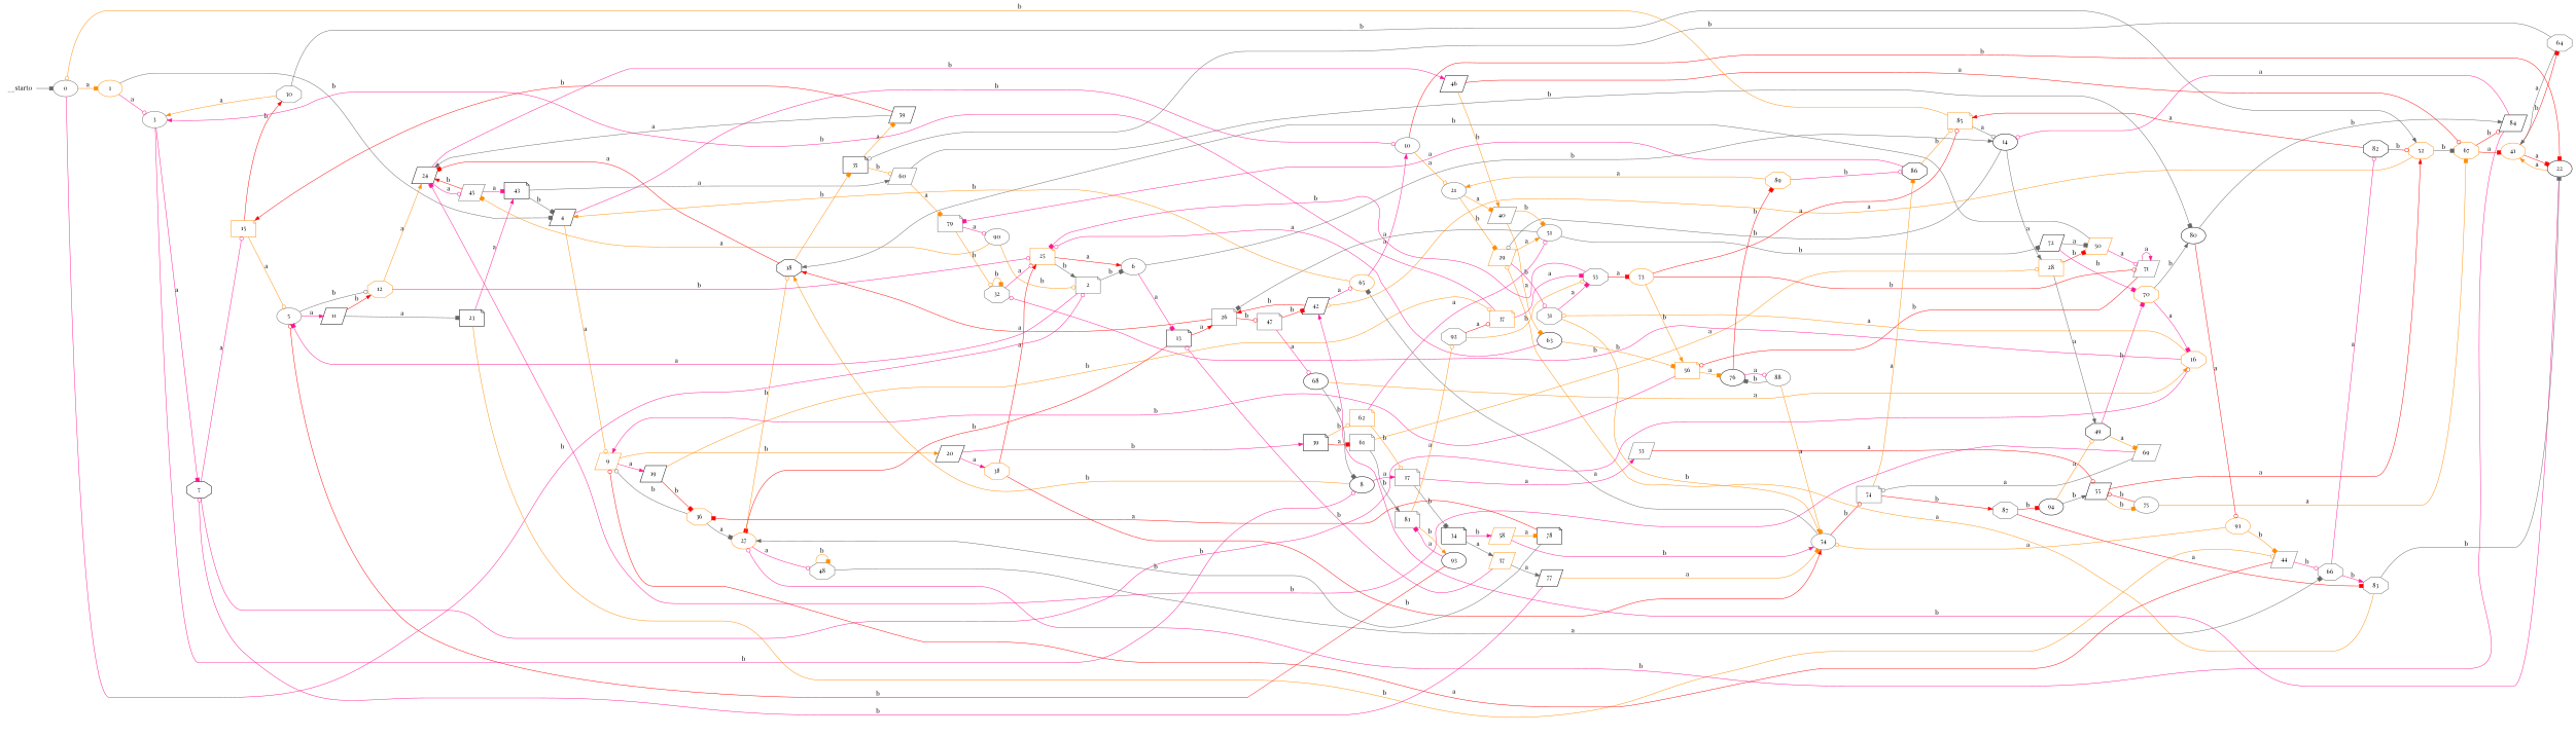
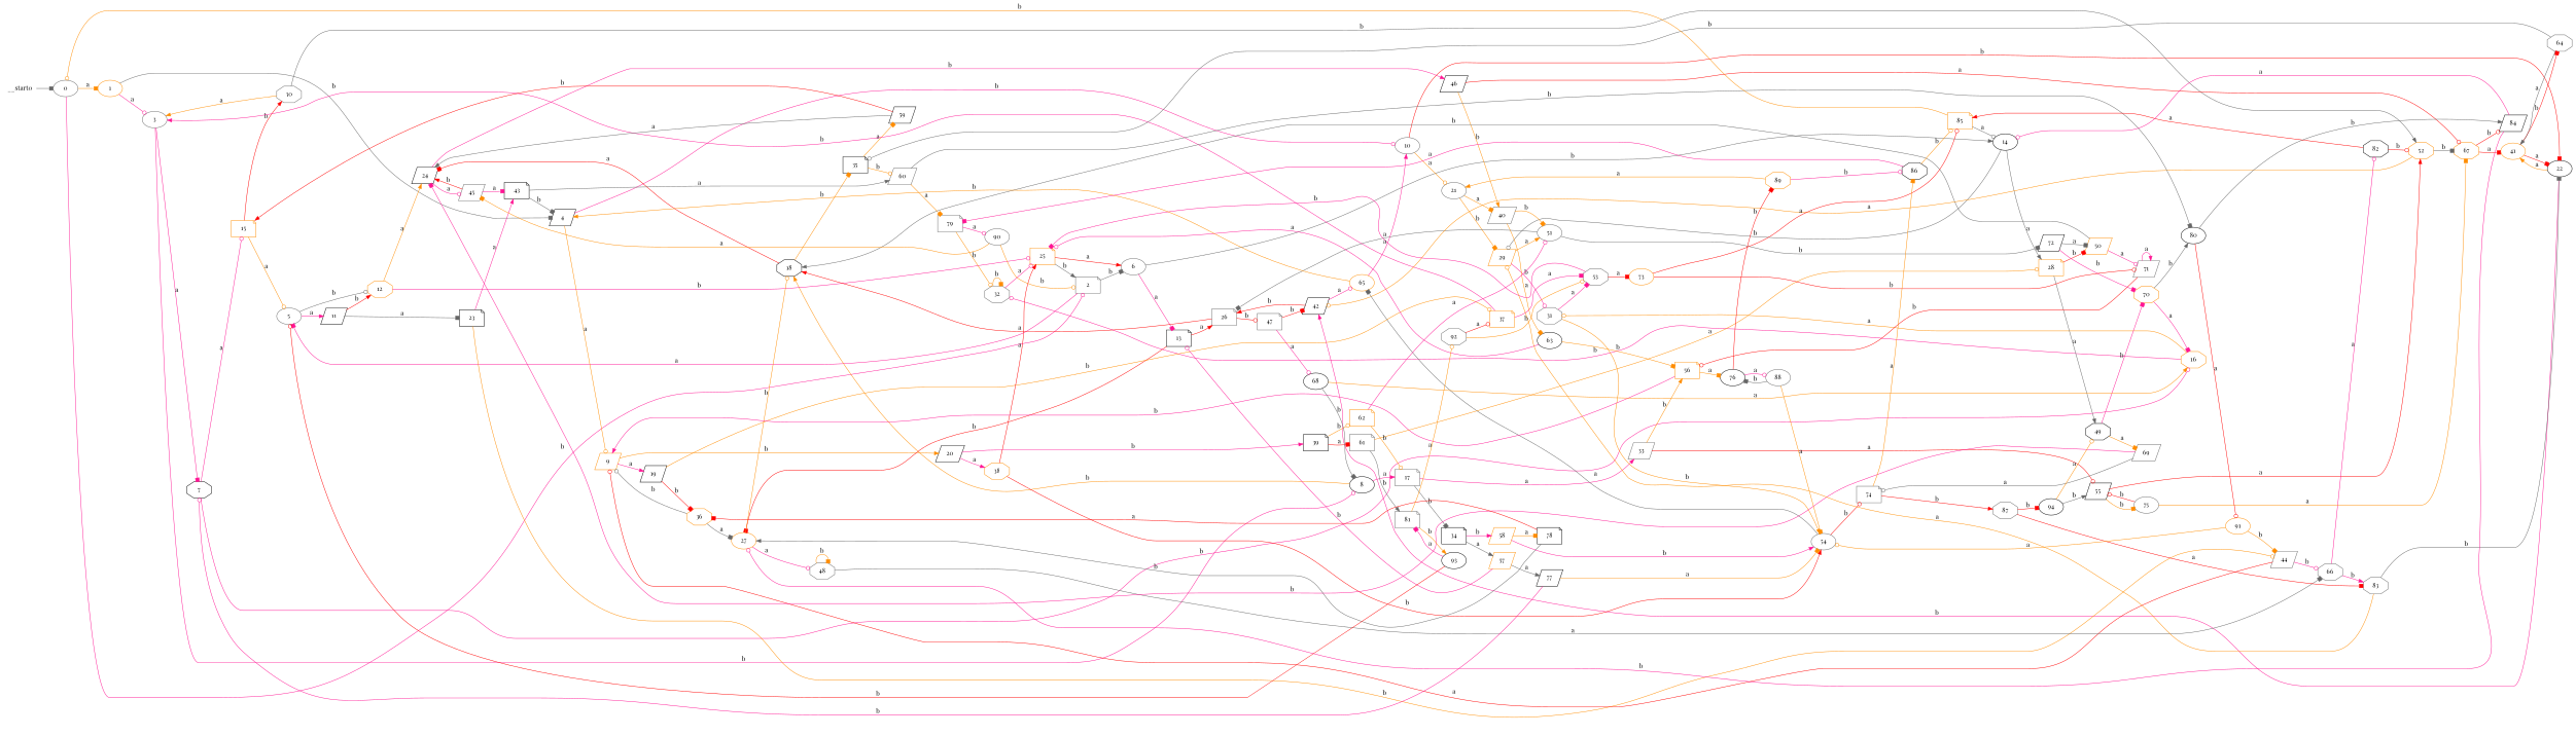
  digraph {
    fontname="Playfair Display"
    rankdir=LR
    node [color=gray40 fontname="Playfair Display" shape=ellipse]
    edge [arrowhead=odot color=darkorange fontname="Playfair Display"]
    __start0 [color=darkorange shape=none]
    0
    1 [color=darkorange]
    2 [shape=note]
    3
    4 [color=black shape=parallelogram]
    5
    6
    7 [color=black shape=octagon]
    8 [color=black]
    9 [color=darkorange shape=parallelogram]
    10
    11 [color=black shape=parallelogram]
    12 [color=darkorange shape=octagon]
    13 [color=black shape=note]
    14 [color=black]
    15 [color=darkorange shape=note]
    16 [color=darkorange shape=octagon]
    17 [shape=note]
    18 [color=black shape=octagon]
    19 [color=black shape=parallelogram]
    20 [color=black shape=parallelogram]
    21
    22 [color=black]
    23 [color=black shape=note]
    24 [color=black shape=parallelogram]
    25 [color=darkorange shape=note]
    26 [shape=note]
    27 [color=darkorange]
    28 [color=darkorange shape=note]
    29 [color=darkorange shape=parallelogram]
    30 [shape=octagon]
    31 [shape=octagon]
    32 [shape=octagon]
    33 [shape=parallelogram]
    34 [color=black shape=note]
    35 [color=black shape=note]
    36 [color=darkorange shape=octagon]
    37 [color=darkorange shape=note]
    38 [color=darkorange shape=octagon]
    39 [color=black shape=note]
    40 [shape=parallelogram]
    41 [color=darkorange]
    42 [color=black shape=parallelogram]
    43 [color=black shape=note]
    44 [shape=parallelogram]
    45 [shape=parallelogram]
    46 [color=black shape=parallelogram]
    47 [shape=note]
    48 [shape=octagon]
    49 [color=black shape=octagon]
    50 [color=darkorange shape=parallelogram]
    51
    52 [color=darkorange shape=octagon]
    53 [shape=octagon]
    54
    55 [color=black shape=parallelogram]
    56 [color=darkorange shape=note]
    57 [color=darkorange shape=parallelogram]
    58 [color=darkorange shape=parallelogram]
    59 [color=black shape=parallelogram]
    60 [shape=parallelogram]
    61 [shape=note]
    62 [color=darkorange shape=note]
    63 [color=black]
    64 [shape=octagon]
    65 [color=darkorange]
    66 [shape=octagon]
    67 [color=darkorange shape=octagon]
    68 [color=black]
    69 [shape=parallelogram]
    70 [color=darkorange shape=octagon]
    71 [shape=parallelogram]
    72 [color=black shape=parallelogram]
    73 [color=darkorange]
    74 [shape=note]
    75
    76 [color=black]
    77 [color=black shape=parallelogram]
    78 [color=black shape=note]
    79 [shape=note]
    80 [color=black]
    81 [shape=note]
    82 [color=black shape=octagon]
    83 [shape=octagon]
    84 [color=black shape=parallelogram]
    85 [color=darkorange shape=note]
    86 [color=black shape=octagon]
    87 [shape=octagon]
    88
    89 [color=darkorange shape=octagon]
    90
    91 [color=darkorange]
    92 [shape=octagon]
    93 [color=black]
    94 [color=black]
    __start0 -> 0 [arrowhead=box color=gray40]
    0 -> 1 [arrowhead=box label=a]
    0 -> 2 [color=deeppink label=b]
    1 -> 3 [color=deeppink label=a]
    1 -> 4 [arrowhead=box color=gray40 label=b]
    2 -> 5 [arrowhead=box color=deeppink label=a]
    2 -> 6 [arrowhead=box color=gray40 label=b]
    3 -> 7 [arrowhead=box color=deeppink label=a]
    3 -> 8 [color=deeppink label=b]
    4 -> 9 [label=a]
    4 -> 10 [color=deeppink label=b]
    5 -> 11 [arrowhead=normal color=deeppink label=a]
    5 -> 12 [color=gray40 label=b]
    6 -> 13 [arrowhead=box color=deeppink label=a]
    6 -> 14 [arrowhead=normal color=gray40 label=b]
    7 -> 15 [color=deeppink label=a]
    7 -> 16 [color=deeppink label=b]
    8 -> 17 [arrowhead=normal color=deeppink label=a]
    8 -> 18 [arrowhead=normal label=b]
    9 -> 19 [arrowhead=normal color=deeppink label=a]
    9 -> 20 [arrowhead=normal label=b]
    10 -> 21 [label=a]
    10 -> 22 [arrowhead=box color=red label=b]
    11 -> 12 [arrowhead=normal color=red label=b]
    11 -> 23 [arrowhead=box color=gray40 label=a]
    12 -> 24 [arrowhead=normal label=a]
    12 -> 25 [color=deeppink label=b]
    13 -> 26 [arrowhead=normal color=red label=a]
    13 -> 27 [arrowhead=box color=red label=b]
    14 -> 28 [arrowhead=normal color=gray40 label=a]
    14 -> 29 [color=gray40 label=b]
    15 -> 5 [label=a]
    15 -> 30 [arrowhead=normal color=red label=b]
    16 -> 31 [label=a]
    16 -> 32 [color=deeppink label=b]
    17 -> 33 [arrowhead=normal color=deeppink label=a]
    17 -> 34 [arrowhead=box color=gray40 label=b]
    18 -> 24 [arrowhead=box color=red label=a]
    18 -> 35 [arrowhead=box label=b]
    19 -> 36 [arrowhead=box color=red label=b]
    19 -> 37 [label=b]
    20 -> 38 [arrowhead=normal color=deeppink label=a]
    20 -> 39 [arrowhead=normal color=deeppink label=b]
    21 -> 29 [arrowhead=box label=b]
    21 -> 40 [arrowhead=box label=a]
    22 -> 41 [arrowhead=normal label=a]
    22 -> 42 [arrowhead=normal color=deeppink label=b]
    23 -> 43 [arrowhead=normal color=deeppink label=a]
    23 -> 44 [label=b]
    24 -> 45 [color=deeppink label=a]
    24 -> 46 [arrowhead=normal color=deeppink label=b]
    25 -> 2 [arrowhead=normal color=gray40 label=b]
    25 -> 6 [arrowhead=normal color=red label=a]
    26 -> 18 [arrowhead=normal color=red label=a]
    26 -> 47 [color=red label=b]
    27 -> 18 [label=b]
    27 -> 48 [color=deeppink label=a]
    28 -> 49 [arrowhead=normal color=gray40 label=a]
    28 -> 50 [arrowhead=box color=red label=b]
    29 -> 31 [color=deeppink label=b]
    29 -> 51 [arrowhead=normal label=a]
    30 -> 3 [arrowhead=normal label=a]
    30 -> 52 [arrowhead=normal color=gray40 label=b]
    31 -> 53 [arrowhead=box color=deeppink label=a]
    31 -> 54 [arrowhead=normal label=b]
    32 -> 25 [color=deeppink label=a]
    32 -> 32 [arrowhead=box label=b]
    33 -> 55 [color=red label=a]
-   73 -> 56 [arrowhead=normal label=b]
+   33 -> 56 [arrowhead=normal label=b]
    34 -> 57 [arrowhead=normal color=gray40 label=a]
    34 -> 58 [arrowhead=normal color=deeppink label=b]
    35 -> 59 [arrowhead=box label=a]
    35 -> 60 [label=b]
    36 -> 9 [color=gray40 label=b]
    36 -> 27 [arrowhead=box color=gray40 label=a]
    37 -> 3 [arrowhead=normal color=deeppink label=b]
    37 -> 53 [arrowhead=box color=deeppink label=a]
    38 -> 25 [arrowhead=normal color=red label=a]
    38 -> 54 [arrowhead=normal color=red label=b]
    39 -> 61 [arrowhead=box color=red label=a]
    39 -> 62 [label=b]
    40 -> 51 [arrowhead=box label=b]
    40 -> 63 [arrowhead=box label=a]
    41 -> 22 [arrowhead=box color=red label=a]
    41 -> 64 [arrowhead=box color=red label=b]
    42 -> 26 [arrowhead=normal color=red label=b]
    42 -> 65 [color=deeppink label=a]
    43 -> 4 [arrowhead=box color=gray40 label=b]
    43 -> 60 [arrowhead=normal color=gray40 label=a]
    44 -> 9 [color=red label=a]
    44 -> 66 [color=deeppink label=b]
    45 -> 24 [arrowhead=normal color=red label=b]
    45 -> 43 [arrowhead=box color=deeppink label=a]
    46 -> 40 [arrowhead=normal label=b]
    46 -> 67 [color=red label=a]
    47 -> 42 [arrowhead=box color=red label=b]
    47 -> 68 [color=deeppink label=a]
    48 -> 48 [arrowhead=box label=b]
    48 -> 66 [arrowhead=box color=gray40 label=a]
    49 -> 69 [arrowhead=box label=a]
    49 -> 70 [arrowhead=box color=deeppink label=b]
    50 -> 18 [arrowhead=normal color=gray40 label=b]
    50 -> 71 [color=deeppink label=a]
    51 -> 26 [arrowhead=box color=gray40 label=a]
    51 -> 72 [arrowhead=box color=gray40 label=b]
    52 -> 42 [label=a]
    52 -> 67 [arrowhead=box color=gray40 label=b]
    53 -> 25 [arrowhead=box color=deeppink label=b]
    53 -> 73 [arrowhead=box color=red label=a]
    54 -> 65 [arrowhead=box color=gray40 label=a]
    54 -> 74 [color=red label=b]
    55 -> 52 [arrowhead=normal color=red label=a]
    55 -> 75 [arrowhead=box label=b]
    56 -> 9 [arrowhead=normal color=deeppink label=b]
    56 -> 76 [arrowhead=box label=a]
    57 -> 13 [color=deeppink label=b]
    57 -> 77 [arrowhead=normal color=gray40 label=a]
    58 -> 54 [arrowhead=normal color=deeppink label=b]
    58 -> 78 [arrowhead=box label=a]
    59 -> 15 [arrowhead=normal color=red label=b]
    59 -> 24 [arrowhead=normal color=gray40 label=a]
    60 -> 79 [arrowhead=box label=a]
    60 -> 80 [arrowhead=box color=gray40 label=b]
    61 -> 28 [label=a]
    61 -> 81 [arrowhead=normal color=gray40 label=b]
    62 -> 17 [label=b]
    62 -> 51 [color=deeppink label=a]
    63 -> 25 [color=deeppink label=a]
    63 -> 56 [arrowhead=box label=b]
    64 -> 35 [color=gray40 label=b]
    64 -> 41 [arrowhead=normal color=gray40 label=a]
    65 -> 4 [arrowhead=normal label=b]
    65 -> 10 [arrowhead=normal color=deeppink label=a]
    66 -> 82 [color=deeppink label=a]
    66 -> 83 [arrowhead=normal color=deeppink label=b]
    67 -> 41 [arrowhead=box color=red label=a]
    67 -> 84 [color=red label=b]
    68 -> 8 [arrowhead=box color=gray40 label=b]
    68 -> 16 [arrowhead=normal label=a]
    69 -> 24 [arrowhead=box color=deeppink label=b]
    69 -> 74 [color=gray40 label=a]
    70 -> 16 [arrowhead=box color=deeppink label=a]
    70 -> 80 [arrowhead=normal color=gray40 label=b]
    71 -> 56 [color=red label=b]
    71 -> 71 [arrowhead=normal color=deeppink label=a]
    72 -> 50 [arrowhead=box color=gray40 label=a]
    72 -> 70 [arrowhead=box color=deeppink label=b]
    73 -> 71 [color=red label=b]
    73 -> 85 [color=red label=a]
    74 -> 86 [arrowhead=box label=a]
    74 -> 87 [arrowhead=normal color=red label=b]
    75 -> 55 [color=red label=b]
    75 -> 67 [arrowhead=box label=a]
    76 -> 88 [color=deeppink label=a]
    76 -> 89 [arrowhead=box color=red label=b]
    77 -> 7 [color=deeppink label=b]
    77 -> 54 [arrowhead=box label=a]
    78 -> 27 [arrowhead=normal color=gray40 label=b]
    78 -> 36 [arrowhead=box color=red label=a]
    79 -> 32 [label=b]
    79 -> 90 [color=deeppink label=a]
    80 -> 84 [arrowhead=normal color=gray40 label=b]
    80 -> 91 [color=red label=a]
    81 -> 92 [label=a]
    81 -> 93 [arrowhead=normal label=b]
    82 -> 52 [color=red label=b]
    82 -> 85 [arrowhead=normal color=red label=a]
    83 -> 22 [arrowhead=box color=gray40 label=b]
    83 -> 29 [label=a]
    84 -> 14 [color=deeppink label=a]
    84 -> 27 [color=deeppink label=b]
    85 -> 0 [label=b]
    85 -> 14 [color=gray40 label=a]
    86 -> 79 [arrowhead=box color=deeppink label=a]
    86 -> 85 [label=b]
    87 -> 83 [arrowhead=box color=red label=a]
    87 -> 94 [arrowhead=box color=red label=b]
    88 -> 54 [arrowhead=box label=a]
    88 -> 76 [arrowhead=box color=gray40 label=b]
    89 -> 21 [arrowhead=normal label=a]
    89 -> 86 [color=deeppink label=b]
    90 -> 2 [label=b]
    90 -> 45 [arrowhead=box label=a]
    91 -> 44 [arrowhead=box label=b]
    91 -> 54 [label=a]
    92 -> 37 [color=red label=a]
    92 -> 53 [label=b]
    93 -> 5 [color=red label=b]
    93 -> 81 [arrowhead=box color=deeppink label=a]
    94 -> 49 [label=a]
    94 -> 55 [arrowhead=normal color=gray40 label=b]
  }
